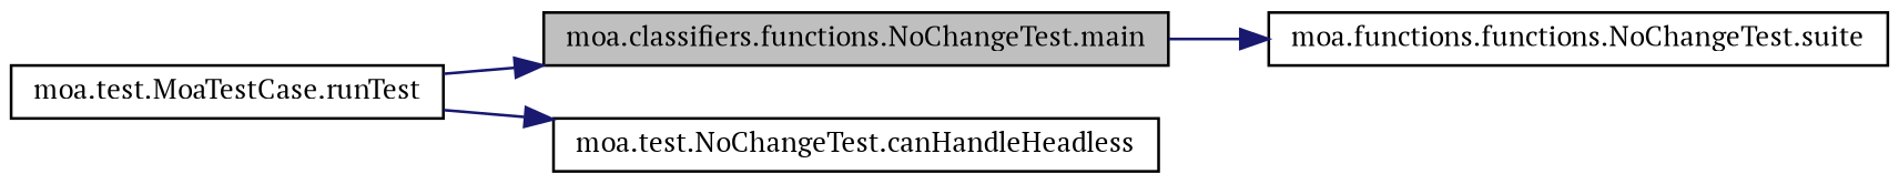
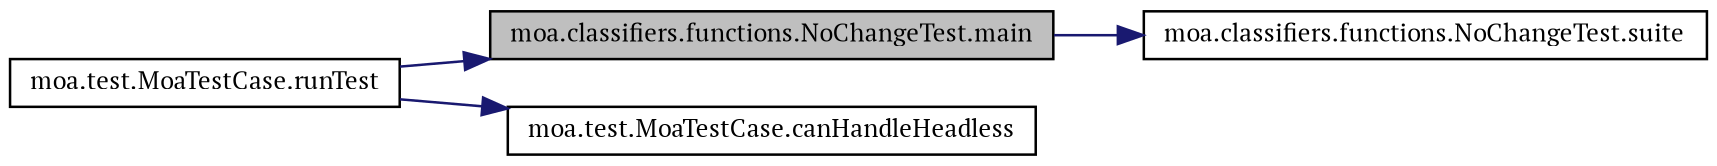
  digraph {
    fontname="PT Serif"
    rankdir=LR
    node [color=black fillcolor=white fontname="PT Serif" fontsize=10 shape=record style=filled]
    edge [color=midnightblue fontname="PT Serif" fontsize=10 labelfontname=Helvetica labelfontsize=10 style=solid]
    n1 [fillcolor=grey75 fontcolor=black height=0.2 label="moa.classifiers.functions.NoChangeTest.main" width=0.4]
-   n2 [height=0.2 label="moa.functions.functions.NoChangeTest.suite" width=0.4]
+   n2 [height=0.2 label="moa.classifiers.functions.NoChangeTest.suite" width=0.4]
    n3 [height=0.2 label="moa.test.MoaTestCase.runTest" width=0.4]
-   n4 [height=0.2 label="moa.test.NoChangeTest.canHandleHeadless" width=0.4]
+   n4 [height=0.2 label="moa.test.MoaTestCase.canHandleHeadless" width=0.4]
    n1 -> n2
    n3 -> n1
    n3 -> n4
  }
